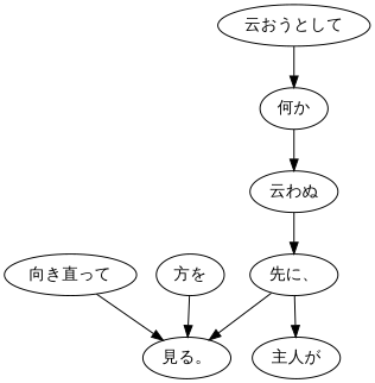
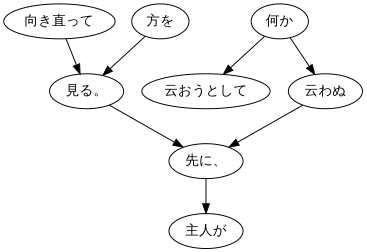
  digraph {
    fontname="Patrick Hand"
    node [fontname="Patrick Hand"]
    edge [fontname="Patrick Hand"]
    n1 [label="主人が"]
    n2 [label="先に、"]
    n3 [label="見る。"]
    n4 [label="何か"]
    n5 [label="云おうとして"]
    n6 [label="云わぬ"]
    n7 [label="向き直って"]
    n8 [label="方を"]
    n2 -> n1
-   n2 -> n3
-   n5 -> n4
+   n3 -> n2
+   n4 -> n5
    n4 -> n6
    n6 -> n2
    n7 -> n3
    n8 -> n3
  }
